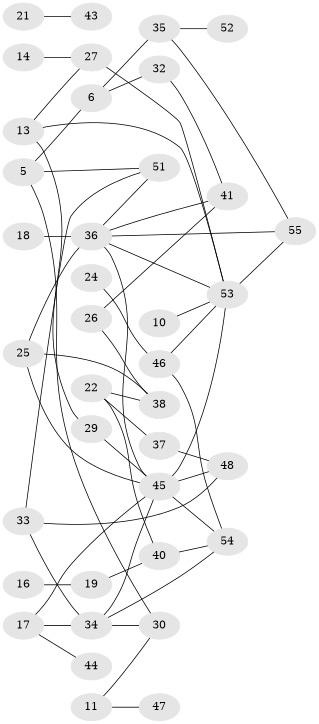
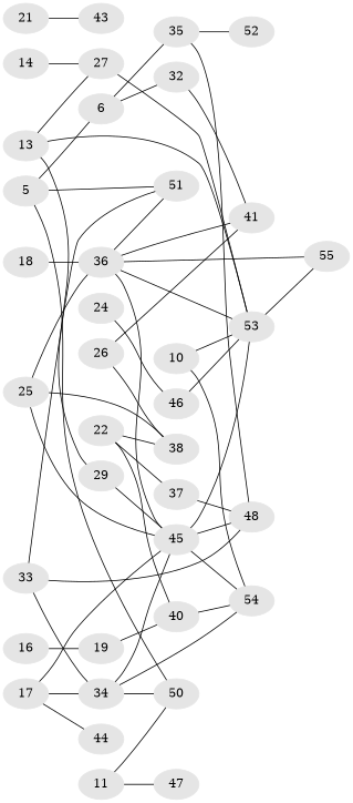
  graph {
    rankdir=LR
    node [color=gray90 style=filled]
    edge [weight=1.0]
    5
    6
-   50 [label=30]
+   50
    51
    32
    35
    41
    48
    52
    10
    53
    54
    55
    11
    47
    13
    27
    29
    45
    14
    16
    19
    40
    17
    34
    44
    18
    36
    21
    43
    22
    37
    38
    24
    46
    25
    26
    33
    5 -- 6
    5 -- 50
    5 -- 51
    6 -- 32
    6 -- 35
    32 -- 41
-   35 -- 55
+   35 -- 48
    35 -- 52
    10 -- 53
-   46 -- 54
+   10 -- 54
    53 -- 55
    11 -- 50
    11 -- 47
    13 -- 53
    13 -- 27
    13 -- 29
    27 -- 53
    29 -- 45
    45 -- 48
    45 -- 53
    45 -- 54
    14 -- 27
    16 -- 19 [weight=2.0]
    19 -- 40
    40 -- 54 [weight=2.0]
    17 -- 45
    17 -- 34
    17 -- 44
    34 -- 50
    34 -- 54
    34 -- 45
    18 -- 36
    36 -- 51
    36 -- 41
    36 -- 53
    36 -- 55
    36 -- 45
    21 -- 43
    22 -- 40
    22 -- 37
    22 -- 38
    37 -- 48
    24 -- 46
    46 -- 53 [weight=2.0]
    25 -- 45
    25 -- 36
    25 -- 38
    26 -- 41
    26 -- 38
    33 -- 51
    33 -- 48
    33 -- 34
  }
